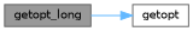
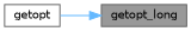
  digraph {
    rankdir=LR
    node [fontname=Helvetica fontsize=10 shape=box style=filled]
    n1 [color=gray40 fillcolor=grey60 fontcolor=black height=0.2 label=getopt_long width=0.4]
    n2 [color=grey40 fillcolor=white height=0.2 label=getopt width=0.4]
-   n1 -> n2 [color=steelblue1 fontname=Helvetica fontsize=10 labelfontname=Helvetica labelfontsize=10 style=solid]
+   n2 -> n1 [color=steelblue1 fontname=Helvetica fontsize=10 labelfontname=Helvetica labelfontsize=10 style=solid]
  }
